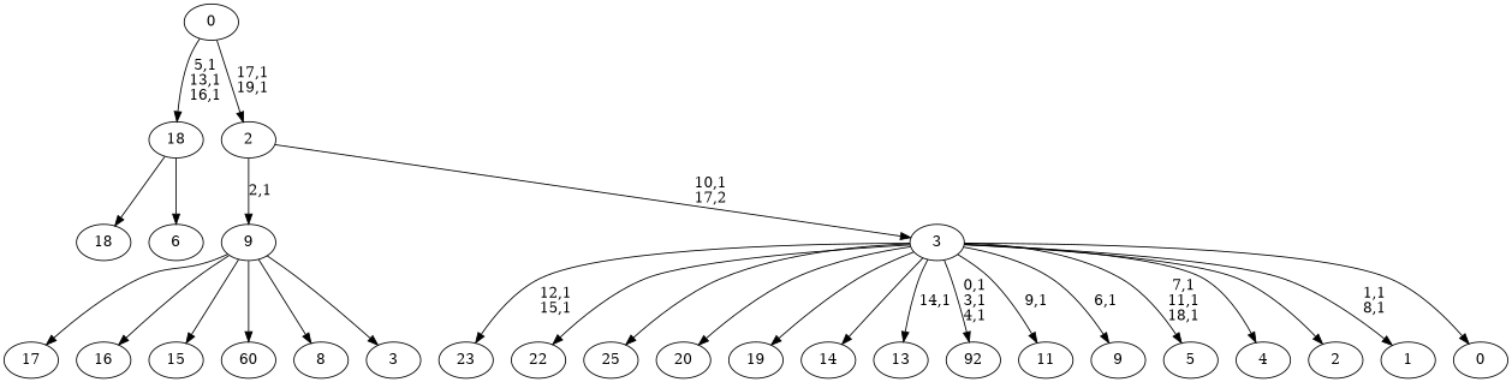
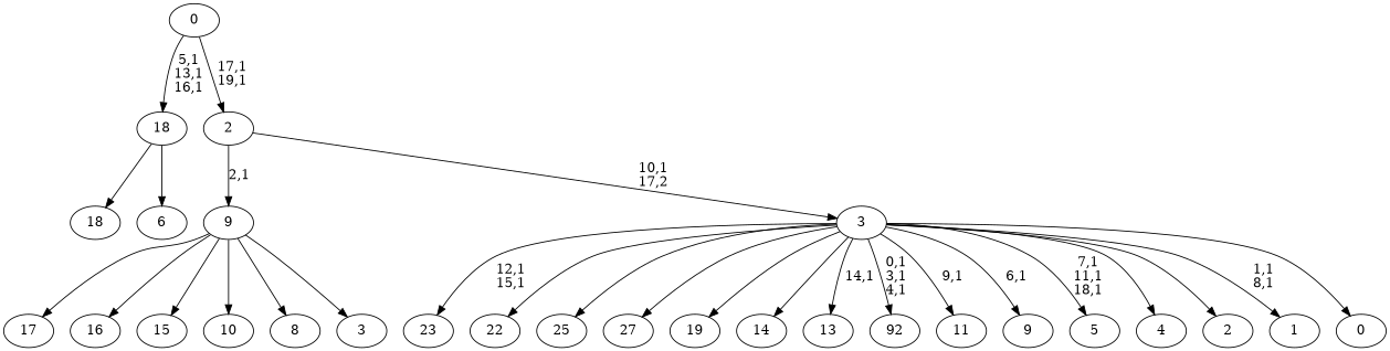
  digraph {
    n1 [label=23]
    n2 [label=22]
    n3 [label=25]
-   n4 [label=20]
+   n4 [label=27]
    n5 [label=19]
    n6 [label=18]
    n7 [label=17]
    n8 [label=16]
    n9 [label=15]
    n10 [label=14]
    n11 [label=13]
    n12 [label=92]
    n13 [label=11]
-   n14 [label=60]
+   n14 [label=10]
    n15 [label=9]
    n16 [label=8]
    n17 [label=6]
    18
    n19 [label=5]
    n20 [label=4]
    n21 [label=3]
    9
    n23 [label=2]
    n24 [label=1]
    n25 [label=0]
    3
    2
    0
    18 -> n6
    18 -> n17
    9 -> n7
    9 -> n8
    9 -> n9
    9 -> n14
    9 -> n16
    9 -> n21
    3 -> n1 [label="12,1\n15,1"]
    3 -> n2
    3 -> n3
    3 -> n4
    3 -> n5
    3 -> n10
    3 -> n11 [label="14,1"]
    3 -> n12 [label="0,1\n3,1\n4,1"]
    3 -> n13 [label="9,1"]
    3 -> n15 [label="6,1"]
    3 -> n19 [label="7,1\n11,1\n18,1"]
    3 -> n20
    3 -> n23
    3 -> n24 [label="1,1\n8,1"]
    3 -> n25
    2 -> 9 [label="2,1"]
    2 -> 3 [label="10,1\n17,2"]
    0 -> 18 [label="5,1\n13,1\n16,1"]
    0 -> 2 [label="17,1\n19,1"]
  }
